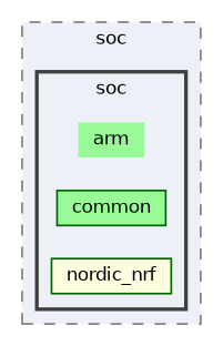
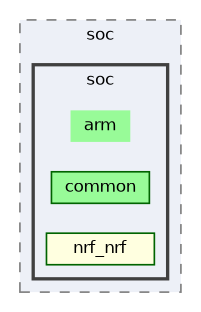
  digraph {
    compound=true
    rankdir=LR
    node [fontname=Helvetica fontsize=10 shape=box style=filled fillcolor=palegreen color=darkgreen]
    n1 [height=0.2 label=arm shape=plaintext width=0.4]
    n2 [height=0.2 label=common width=0.4]
-   n3 [fillcolor=lightyellow height=0.2 label=nordic_nrf width=0.4]
+   n3 [fillcolor=lightyellow height=0.2 label=nrf_nrf width=0.4]
    subgraph cluster_1 {
      bgcolor="#edf0f7"
      fontname=Helvetica
      fontsize=10
      label=soc
      pencolor=grey50
      style="filled,dashed"
      subgraph cluster_2 {
        bgcolor="#edf0f7"
        fontname=Helvetica
        fontsize=10
        pencolor=grey25
        style="filled,bold"
        n1
        n2
        n3
      }
    }
  }
